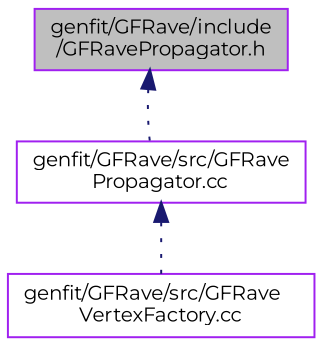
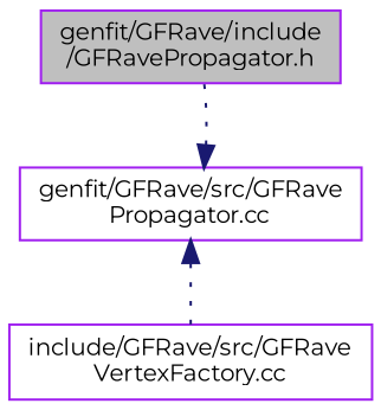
  digraph {
    fontname=Montserrat
    node [color=purple fillcolor=white fontname=Montserrat fontsize=10 shape=record style=filled]
    edge [color=midnightblue dir=back fontname=Montserrat fontsize=10 labelfontname=Helvetica labelfontsize=10 style=dotted]
    n1 [fillcolor=grey75 fontcolor=black height=0.2 label="genfit/GFRave/include\l/GFRavePropagator.h" width=0.4]
    n2 [height=0.2 label="genfit/GFRave/src/GFRave\lPropagator.cc" width=0.4]
-   n3 [height=0.2 label="genfit/GFRave/src/GFRave\lVertexFactory.cc" width=0.4]
-   n1 -> n2
+   n3 [height=0.2 label="include/GFRave/src/GFRave\lVertexFactory.cc" width=0.4]
+   n2 -> n1
    n2 -> n3
  }
